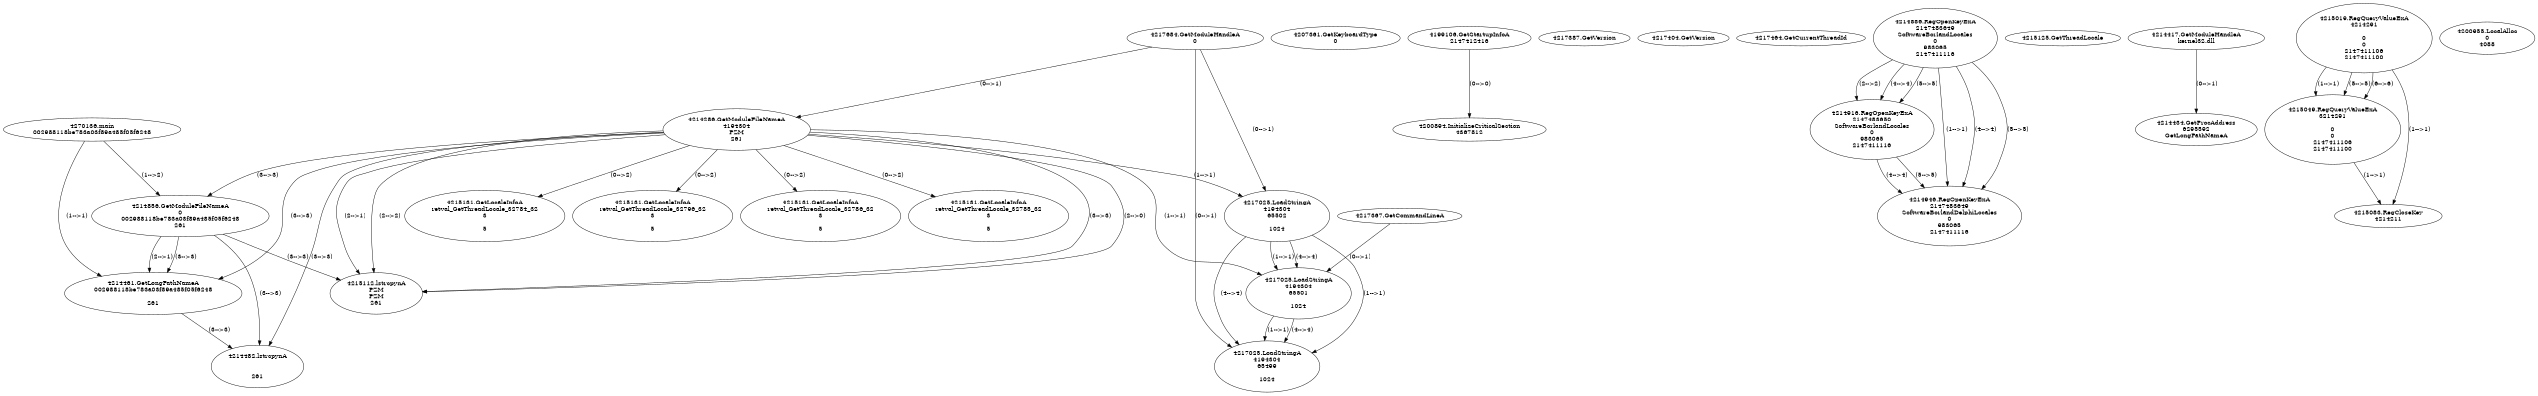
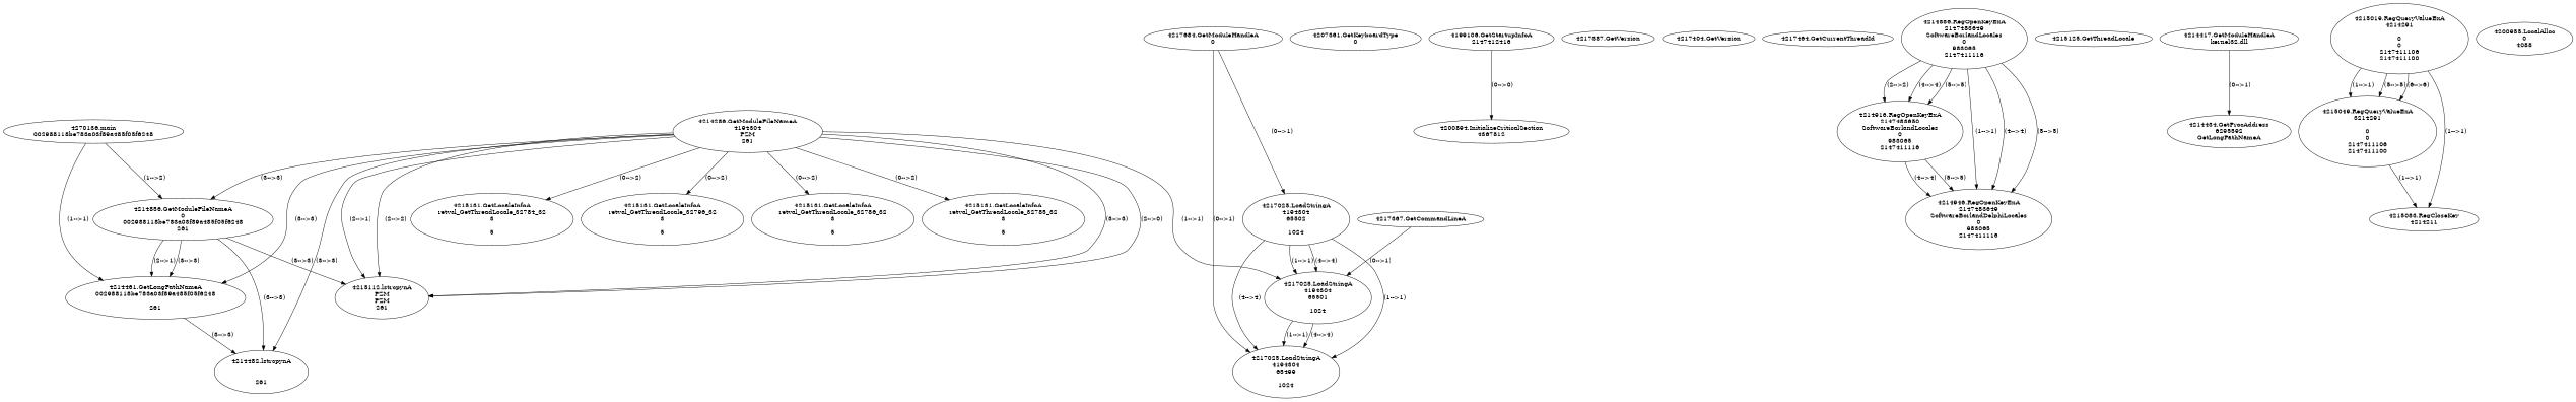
  digraph {
    n1 [label="4270136.main\n002988118be783a03f89a485f05f6248"]
    n2 [label="4214856.GetModuleFileNameA\n0\n002988118be783a03f89a485f05f6248\n261"]
    n3 [label="4214461.GetLongPathNameA\n002988118be783a03f89a485f05f6248\n\n261"]
    n4 [label="4215112.lstrcpynA\nPZM\nPZM\n261"]
    n5 [label="4214482.lstrcpynA\n\n\n261"]
    n6 [label="4217684.GetModuleHandleA\n0"]
    n7 [label="4214286.GetModuleFileNameA\n4194304\nPZM\n261"]
    n8 [label="4217025.LoadStringA\n4194304\n65502\n\n1024"]
    n9 [label="4217025.LoadStringA\n4194304\n65499\n\n1024"]
    n10 [label="4217025.LoadStringA\n4194304\n65501\n\n1024"]
    n11 [label="4215131.GetLocaleInfoA\nretval_GetThreadLocale_32784_32\n3\n\n5"]
    n12 [label="4215131.GetLocaleInfoA\nretval_GetThreadLocale_32796_32\n3\n\n5"]
    n13 [label="4215131.GetLocaleInfoA\nretval_GetThreadLocale_32786_32\n3\n\n5"]
    n14 [label="4215131.GetLocaleInfoA\nretval_GetThreadLocale_32785_32\n3\n\n5"]
    n15 [label="4207361.GetKeyboardType\n0"]
    n16 [label="4217367.GetCommandLineA\n"]
    n17 [label="4199106.GetStartupInfoA\n2147412416"]
    n18 [label="4200894.InitializeCriticalSection\n4367812"]
    n19 [label="4217387.GetVersion\n"]
    n20 [label="4217404.GetVersion\n"]
    n21 [label="4217464.GetCurrentThreadId\n"]
    n22 [label="4214886.RegOpenKeyExA\n2147483649\nSoftware\Borland\Locales\n0\n983065\n2147411116"]
    n23 [label="4214916.RegOpenKeyExA\n2147483650\nSoftware\Borland\Locales\n0\n983065\n2147411116"]
    n24 [label="4214946.RegOpenKeyExA\n2147483649\nSoftware\Borland\Delphi\Locales\n0\n983065\n2147411116"]
    n25 [label="4215125.GetThreadLocale\n"]
    n26 [label="4214417.GetModuleHandleA\nkernel32.dll"]
    n27 [label="4214434.GetProcAddress\n6295592\nGetLongPathNameA"]
    n28 [label="4215019.RegQueryValueExA\n4214291\n\n0\n0\n2147411106\n2147411100"]
    n29 [label="4215049.RegQueryValueExA\n3214291\n\n0\n0\n2147411106\n2147411100"]
    n30 [label="4215083.RegCloseKey\n4214211"]
    n31 [label="4200955.LocalAlloc\n0\n4088"]
    n1 -> n2 [label="(1-->2)"]
    n1 -> n3 [label="(1-->1)"]
    n2 -> n3 [label="(2-->1)"]
    n2 -> n3 [label="(3-->3)"]
    n2 -> n4 [label="(3-->3)"]
    n2 -> n5 [label="(3-->3)"]
    n3 -> n5 [label="(3-->3)"]
-   n6 -> n7 [label="(0-->1)"]
    n6 -> n8 [label="(0-->1)"]
    n6 -> n9 [label="(0-->1)"]
    n7 -> n2 [label="(3-->3)"]
    n7 -> n3 [label="(3-->3)"]
    n7 -> n4 [label="(2-->1)"]
    n7 -> n4 [label="(2-->2)"]
    n7 -> n4 [label="(3-->3)"]
    n7 -> n4 [label="(2-->0)"]
    n7 -> n5 [label="(3-->3)"]
-   n7 -> n8 [label="(1-->1)"]
    n7 -> n10 [label="(1-->1)"]
    n7 -> n11 [label="(0-->2)"]
    n7 -> n12 [label="(0-->2)"]
    n7 -> n13 [label="(0-->2)"]
    n7 -> n14 [label="(0-->2)"]
    n8 -> n9 [label="(1-->1)"]
    n8 -> n9 [label="(4-->4)"]
    n8 -> n10 [label="(1-->1)"]
    n8 -> n10 [label="(4-->4)"]
    n10 -> n9 [label="(1-->1)"]
    n10 -> n9 [label="(4-->4)"]
    n16 -> n10 [label="(0-->1)"]
    n17 -> n18 [label="(0-->0)"]
    n22 -> n23 [label="(2-->2)"]
    n22 -> n23 [label="(4-->4)"]
    n22 -> n23 [label="(5-->5)"]
    n22 -> n24 [label="(1-->1)"]
    n22 -> n24 [label="(4-->4)"]
    n22 -> n24 [label="(5-->5)"]
    n23 -> n24 [label="(4-->4)"]
    n23 -> n24 [label="(5-->5)"]
    n26 -> n27 [label="(0-->1)"]
    n28 -> n29 [label="(1-->1)"]
    n28 -> n29 [label="(5-->5)"]
    n28 -> n29 [label="(6-->6)"]
    n28 -> n30 [label="(1-->1)"]
    n29 -> n30 [label="(1-->1)"]
  }
